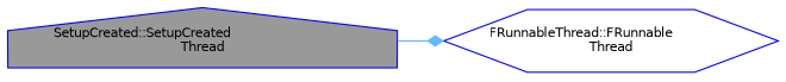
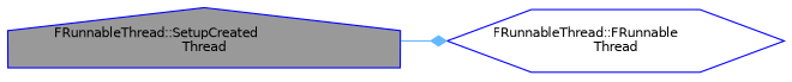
  digraph {
    rankdir=LR
    node [color=blue fontname=Helvetica fontsize=10 style=filled]
-   n1 [fillcolor=grey60 fontcolor=black height=0.2 label="SetupCreated::SetupCreated\lThread" shape=house width=0.4]
+   n1 [fillcolor=grey60 fontcolor=black height=0.2 label="FRunnableThread::SetupCreated\lThread" shape=house width=0.4]
    n2 [fillcolor=white height=0.2 label="FRunnableThread::FRunnable\lThread" shape=hexagon width=0.4]
    n1 -> n2 [color=steelblue1 fontname=Helvetica fontsize=10 labelfontname=Helvetica labelfontsize=10 style=solid arrowhead=diamond]
  }
